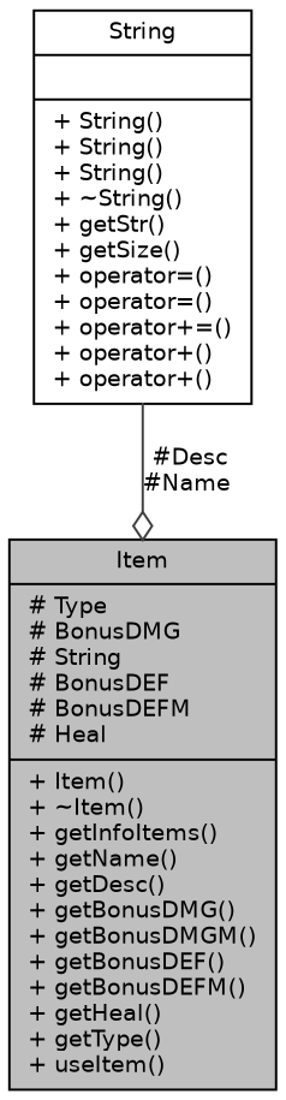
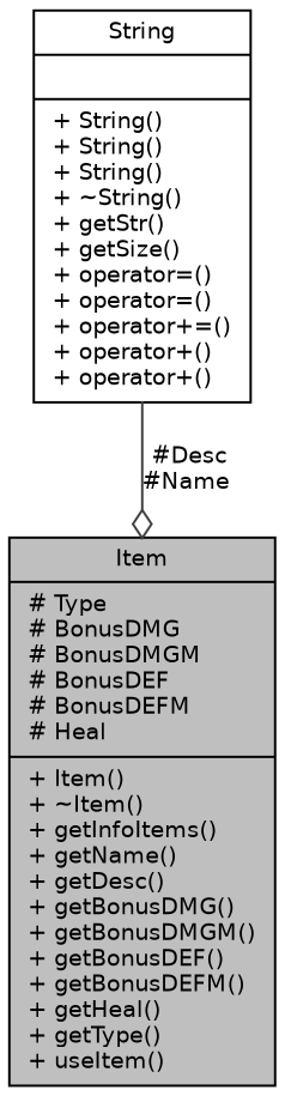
  digraph {
    node [color=black fontname=Helvetica fontsize=10 shape=record style=filled]
-   n1 [fillcolor=grey75 fontcolor=black height=0.2 label="{Item\n|# Type\l# BonusDMG\l# String\l# BonusDEF\l# BonusDEFM\l# Heal\l|+ Item()\l+ ~Item()\l+ getInfoItems()\l+ getName()\l+ getDesc()\l+ getBonusDMG()\l+ getBonusDMGM()\l+ getBonusDEF()\l+ getBonusDEFM()\l+ getHeal()\l+ getType()\l+ useItem()\l}" width=0.4]
+   n1 [fillcolor=grey75 fontcolor=black height=0.2 label="{Item\n|# Type\l# BonusDMG\l# BonusDMGM\l# BonusDEF\l# BonusDEFM\l# Heal\l|+ Item()\l+ ~Item()\l+ getInfoItems()\l+ getName()\l+ getDesc()\l+ getBonusDMG()\l+ getBonusDMGM()\l+ getBonusDEF()\l+ getBonusDEFM()\l+ getHeal()\l+ getType()\l+ useItem()\l}" width=0.4]
    n2 [fillcolor=white height=0.2 label="{String\n||+ String()\l+ String()\l+ String()\l+ ~String()\l+ getStr()\l+ getSize()\l+ operator=()\l+ operator=()\l+ operator+=()\l+ operator+()\l+ operator+()\l}" width=0.4]
    n2 -> n1 [arrowhead=odiamond color=grey25 fontname=Helvetica fontsize=10 label=" #Desc\n#Name" labelfontname=Helvetica labelfontsize=10 style=solid]
  }
